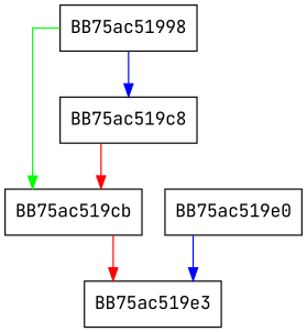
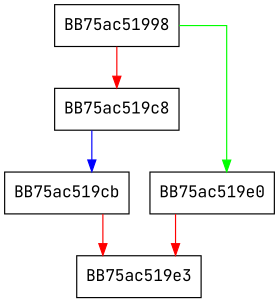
  digraph {
    fontname="JetBrains Mono"
    splines=ortho
    node [fontname="JetBrains Mono" shape=box]
    edge [color=red fontname="JetBrains Mono"]
    BB75ac51998
    BB75ac519cb
    BB75ac519c8
    BB75ac519e3
    BB75ac519e0
-   BB75ac51998 -> BB75ac519cb [color=green]
-   BB75ac51998 -> BB75ac519c8 [color=blue]
+   BB75ac51998 -> BB75ac519e0 [color=green]
+   BB75ac51998 -> BB75ac519c8
    BB75ac519cb -> BB75ac519e3
-   BB75ac519c8 -> BB75ac519cb
-   BB75ac519e0 -> BB75ac519e3 [color=blue]
+   BB75ac519c8 -> BB75ac519cb [color=blue]
+   BB75ac519e0 -> BB75ac519e3
  }
